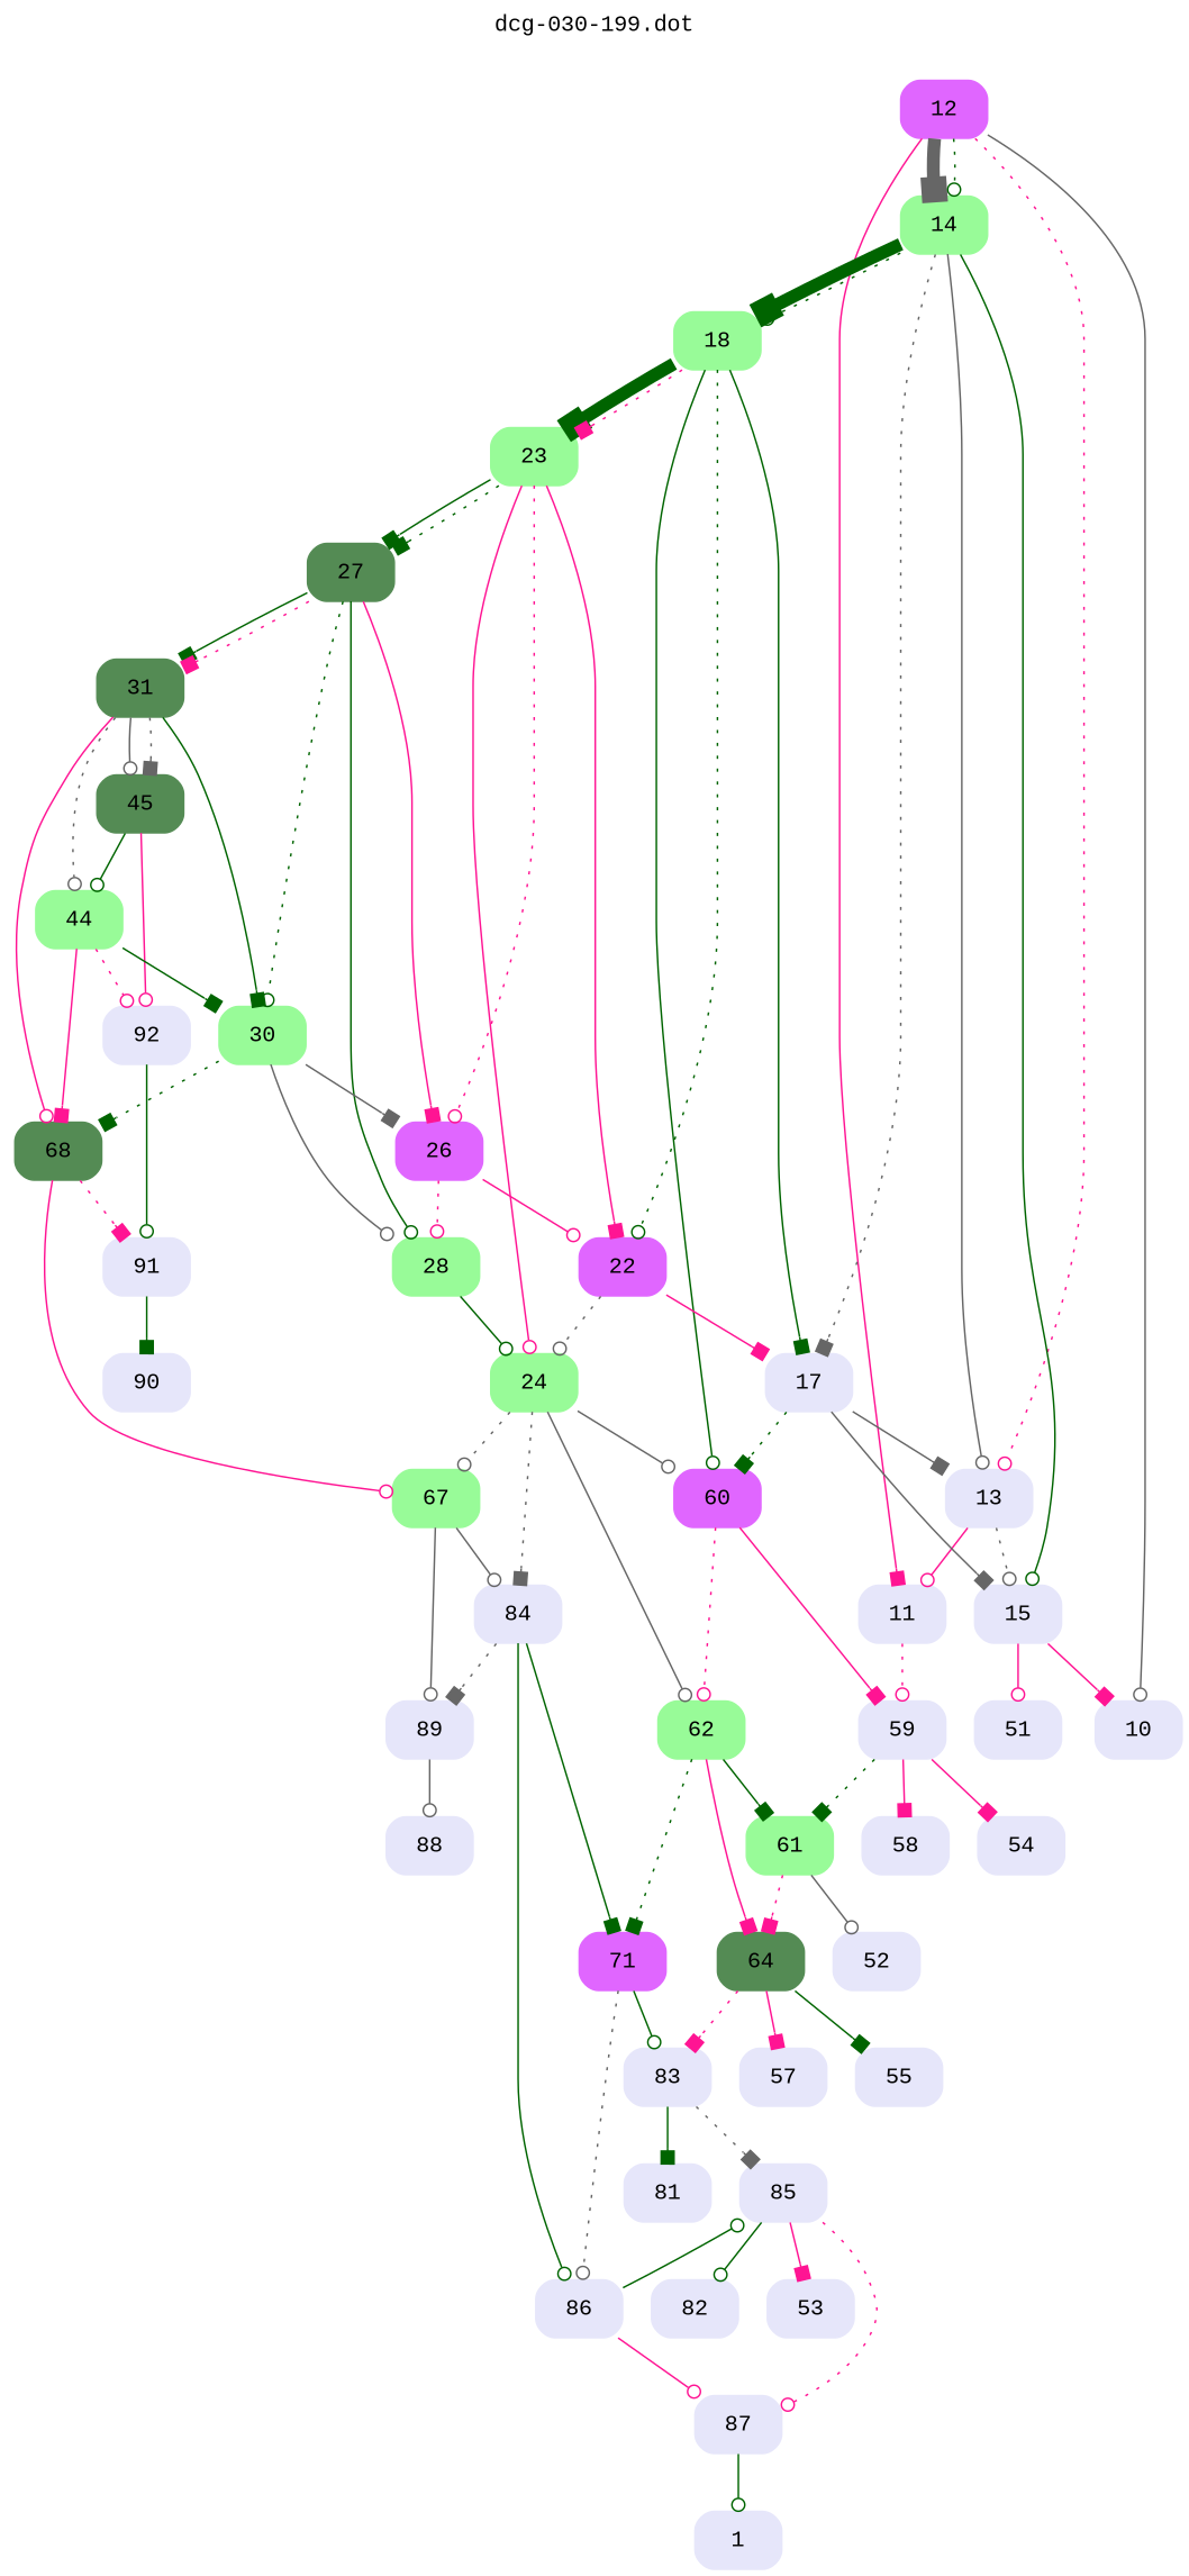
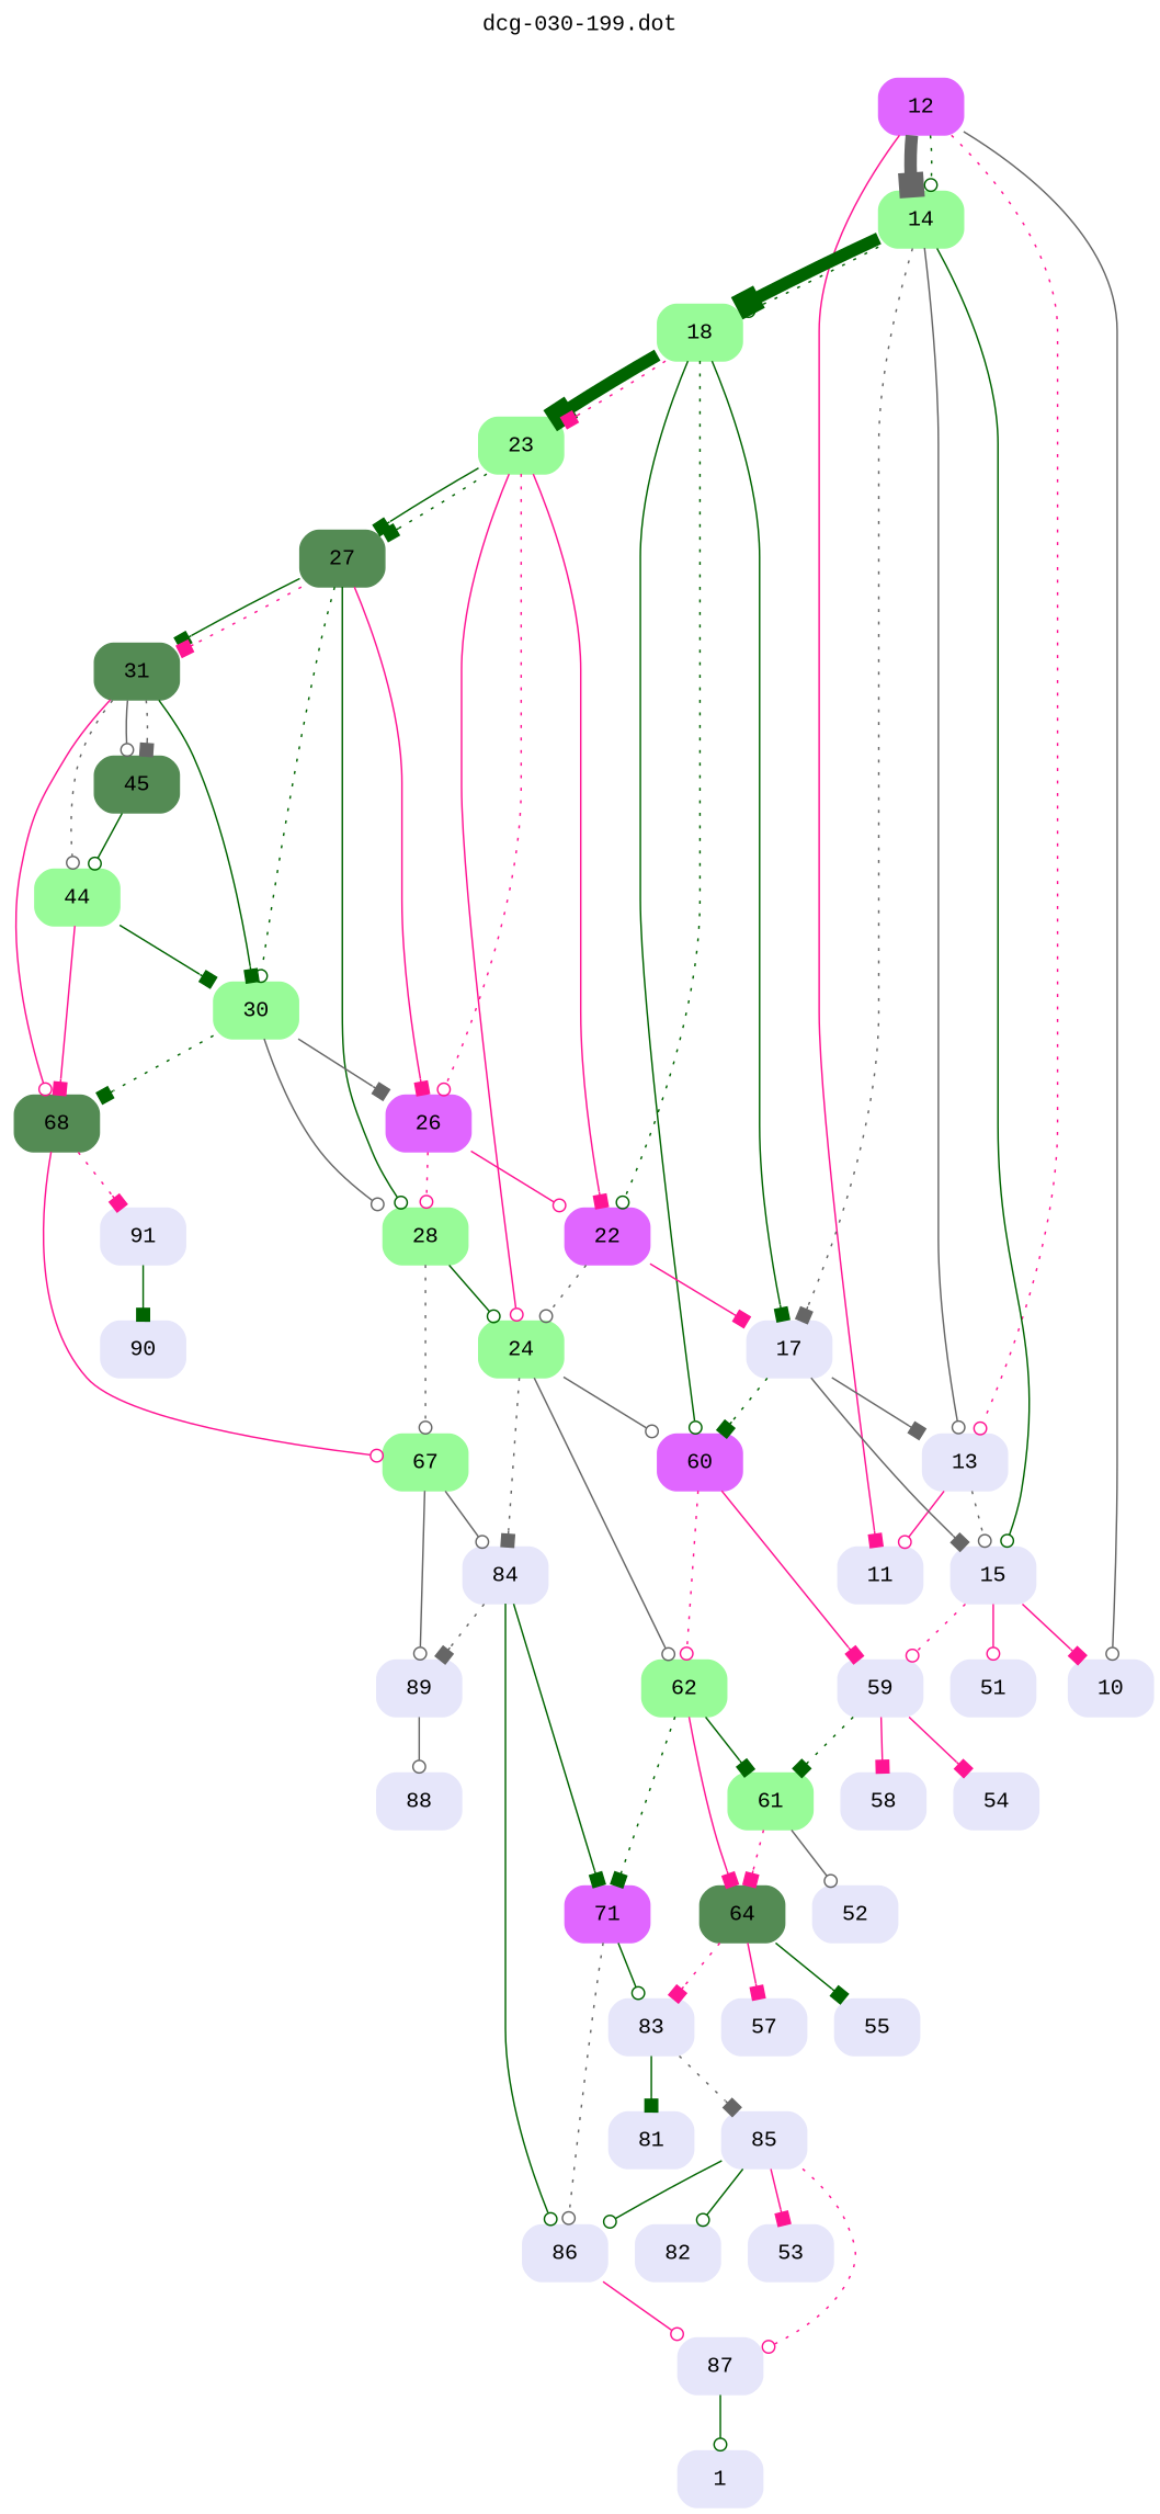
  digraph {
    fontname="Liberation Mono"
    label="dcg-030-199.dot"
    labelloc=t
    node [color=lavender fontname="Liberation Mono" shape=box style="rounded,filled"]
    edge [arrowhead=odot color=deeppink fontname="Liberation Mono" penwidth=1]
    n1 [color=mediumorchid1 label=12]
    n2 [label=11]
    n3 [label=10]
    n4 [color=palegreen label=14]
    n5 [label=13]
    n6 [label=15]
    n7 [color=palegreen label=18]
    n8 [label=17]
    n9 [label=59]
    n10 [label=51]
    n11 [color=mediumorchid1 label=60]
    n12 [color=palegreen label=23]
    n13 [color=mediumorchid1 label=22]
    n14 [color=palegreen label=61]
    n15 [label=58]
    n16 [label=54]
    n17 [color=palegreen label=62]
    n18 [color=palegreen label=24]
    n19 [color=palegreen4 label=27]
    n20 [color=mediumorchid1 label=26]
    n21 [color=mediumorchid1 label=71]
    n22 [color=palegreen4 label=64]
    n23 [label=84]
    n24 [color=palegreen label=28]
    n25 [color=palegreen4 label=31]
    n26 [color=palegreen label=30]
    n27 [label=89]
    n28 [label=86]
    n29 [color=palegreen label=67]
    n30 [color=palegreen4 label=68]
    n31 [color=palegreen4 label=45]
    n32 [color=palegreen label=44]
    n33 [label=91]
-   n34 [label=92]
    n35 [label=90]
    n36 [label=88]
    n37 [label=83]
    n38 [label=85]
    n39 [label=87]
    n40 [label=81]
    n41 [label=82]
    n42 [label=53]
    n43 [label=1]
    n44 [label=52]
    n45 [label=57]
    n46 [label=55]
    n1 -> n2 [arrowhead=box]
    n1 -> n3 [color=gray40]
    n1 -> n4 [arrowhead=box color=gray40 penwidth=8]
    n1 -> n4 [color=darkgreen style=dotted penwidth=""]
    n1 -> n5 [style=dotted penwidth=""]
    n4 -> n5 [color=gray40]
    n4 -> n6 [color=darkgreen]
    n4 -> n7 [arrowhead=box color=darkgreen penwidth=8]
    n4 -> n7 [color=darkgreen style=dotted penwidth=""]
    n4 -> n8 [arrowhead=box color=gray40 style=dotted penwidth=""]
    n5 -> n2
    n5 -> n6 [color=gray40 style=dotted penwidth=""]
    n6 -> n3 [arrowhead=box]
-   n2 -> n9 [style=dotted penwidth=""]
+   n6 -> n9 [style=dotted penwidth=""]
    n6 -> n10
    n7 -> n8 [arrowhead=box color=darkgreen]
    n7 -> n11 [color=darkgreen]
    n7 -> n12 [arrowhead=box color=darkgreen penwidth=8]
    n7 -> n12 [arrowhead=box style=dotted penwidth=""]
    n7 -> n13 [color=darkgreen style=dotted penwidth=""]
    n8 -> n5 [arrowhead=box color=gray40]
    n8 -> n6 [arrowhead=box color=gray40]
    n8 -> n11 [arrowhead=box color=darkgreen style=dotted penwidth=""]
    n9 -> n14 [arrowhead=box color=darkgreen style=dotted penwidth=""]
    n9 -> n15 [arrowhead=box]
    n9 -> n16 [arrowhead=box]
    n11 -> n9 [arrowhead=box]
    n11 -> n17 [style=dotted penwidth=""]
    n12 -> n13 [arrowhead=box]
    n12 -> n18
    n12 -> n19 [arrowhead=box color=darkgreen]
    n12 -> n19 [arrowhead=box color=darkgreen style=dotted penwidth=""]
    n12 -> n20 [style=dotted penwidth=""]
    n13 -> n8 [arrowhead=box]
    n13 -> n18 [color=gray40 style=dotted penwidth=""]
    n14 -> n22 [arrowhead=box style=dotted penwidth=""]
    n14 -> n44 [color=gray40]
    n17 -> n14 [arrowhead=box color=darkgreen]
    n17 -> n21 [arrowhead=box color=darkgreen style=dotted penwidth=""]
    n17 -> n22 [arrowhead=box]
    n18 -> n11 [color=gray40]
    n18 -> n17 [color=gray40]
    n18 -> n23 [arrowhead=box color=gray40 style=dotted penwidth=""]
    n19 -> n20 [arrowhead=box]
    n19 -> n24 [color=darkgreen]
    n19 -> n25 [arrowhead=box color=darkgreen]
    n19 -> n25 [arrowhead=box style=dotted penwidth=""]
    n19 -> n26 [color=darkgreen style=dotted penwidth=""]
    n20 -> n13
    n20 -> n24 [style=dotted penwidth=""]
    n21 -> n28 [color=gray40 style=dotted penwidth=""]
    n21 -> n37 [color=darkgreen]
    n22 -> n37 [arrowhead=box style=dotted penwidth=""]
    n22 -> n45 [arrowhead=box]
    n22 -> n46 [arrowhead=box color=darkgreen]
    n23 -> n21 [arrowhead=box color=darkgreen]
    n23 -> n27 [arrowhead=box color=gray40 style=dotted penwidth=""]
    n23 -> n28 [color=darkgreen]
    n24 -> n18 [color=darkgreen]
-   n18 -> n29 [color=gray40 style=dotted penwidth=""]
+   n24 -> n29 [color=gray40 style=dotted penwidth=""]
    n25 -> n26 [arrowhead=box color=darkgreen]
    n25 -> n30
    n25 -> n31 [color=gray40]
    n25 -> n31 [arrowhead=box color=gray40 style=dotted penwidth=""]
    n25 -> n32 [color=gray40 style=dotted penwidth=""]
    n26 -> n20 [arrowhead=box color=gray40]
    n26 -> n24 [color=gray40]
    n26 -> n30 [arrowhead=box color=darkgreen style=dotted penwidth=""]
    n27 -> n36 [color=gray40]
-   n28 -> n38 [color=darkgreen]
+   n38 -> n28 [color=darkgreen]
    n28 -> n39
    n29 -> n23 [color=gray40]
    n29 -> n27 [color=gray40]
    n30 -> n29
    n30 -> n33 [arrowhead=box style=dotted penwidth=""]
    n31 -> n32 [color=darkgreen]
-   n31 -> n34
    n32 -> n26 [arrowhead=box color=darkgreen]
    n32 -> n30 [arrowhead=box]
-   n32 -> n34 [style=dotted penwidth=""]
    n33 -> n35 [arrowhead=box color=darkgreen]
-   n34 -> n33 [color=darkgreen]
    n37 -> n38 [arrowhead=box color=gray40 style=dotted penwidth=""]
    n37 -> n40 [arrowhead=box color=darkgreen]
    n38 -> n39 [style=dotted penwidth=""]
    n38 -> n41 [color=darkgreen]
    n38 -> n42 [arrowhead=box]
    n39 -> n43 [color=darkgreen]
  }
